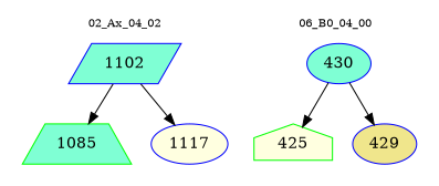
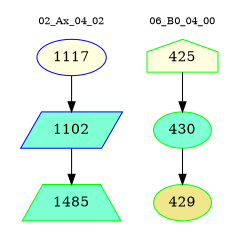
  digraph {
    node [color=blue fillcolor=aquamarine shape=ellipse style=filled]
    edge [color=black]
    n1 [label=1102 shape=parallelogram]
-   n2 [color=green label=1085 shape=trapezium]
+   n2 [color=green label=1485 shape=trapezium]
    n3 [fillcolor=lightyellow label=1117]
-   n4 [label=430]
+   n4 [color=green label=430]
    n5 [color=green fillcolor=lightyellow label=425 shape=house]
-   n6 [fillcolor=khaki label=429]
+   n6 [color=green fillcolor=khaki label=429]
    subgraph cluster_1 {
      color=white
      fontsize=10
      label="02_Ax_04_02"
      n1
      n2
      n3
    }
    subgraph cluster_2 {
      color=white
      fontsize=10
      label="06_B0_04_00"
      n4
      n5
      n6
    }
    n1 -> n2
-   n1 -> n3
-   n4 -> n5
+   n3 -> n1
+   n5 -> n4
    n4 -> n6
  }
